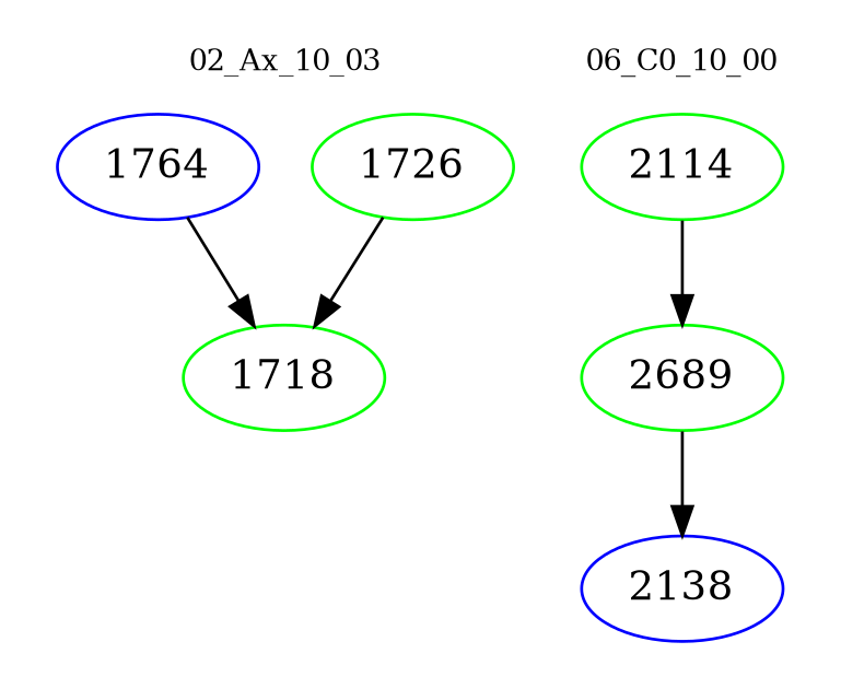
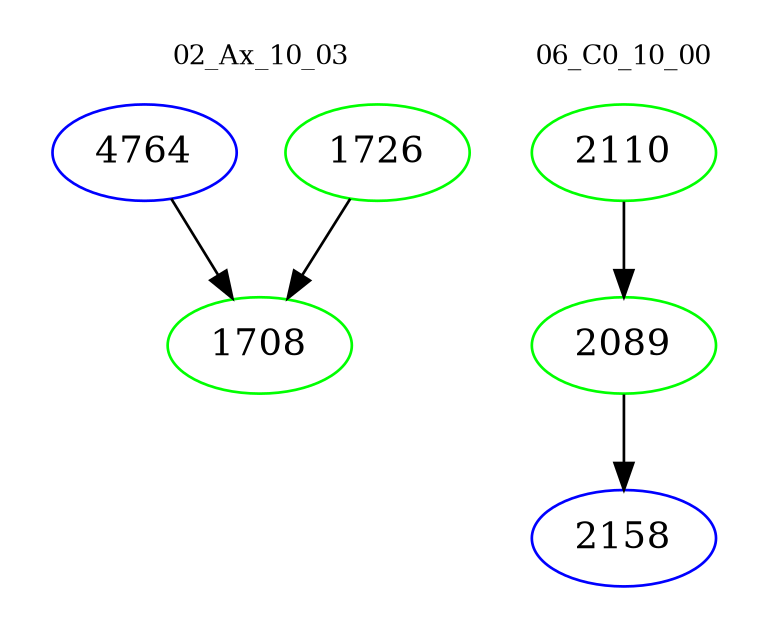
  digraph {
    node [color=green]
    edge [color=black]
    n1 [label=1726]
-   n2 [label=1718]
-   n3 [color=blue label=1764]
-   n4 [label=2114]
-   n5 [label=2689]
-   n6 [color=blue label=2138]
+   n2 [label=1708]
+   n3 [color=blue label=4764]
+   n4 [label=2110]
+   n5 [label=2089]
+   n6 [color=blue label=2158]
    subgraph cluster_1 {
      color=white
      fontsize=10
      label="02_Ax_10_03"
      n1
      n2
      n3
    }
    subgraph cluster_2 {
      color=white
      fontsize=10
      label="06_C0_10_00"
      n4
      n5
      n6
    }
    n1 -> n2
    n3 -> n2
    n4 -> n5
    n5 -> n6
  }
